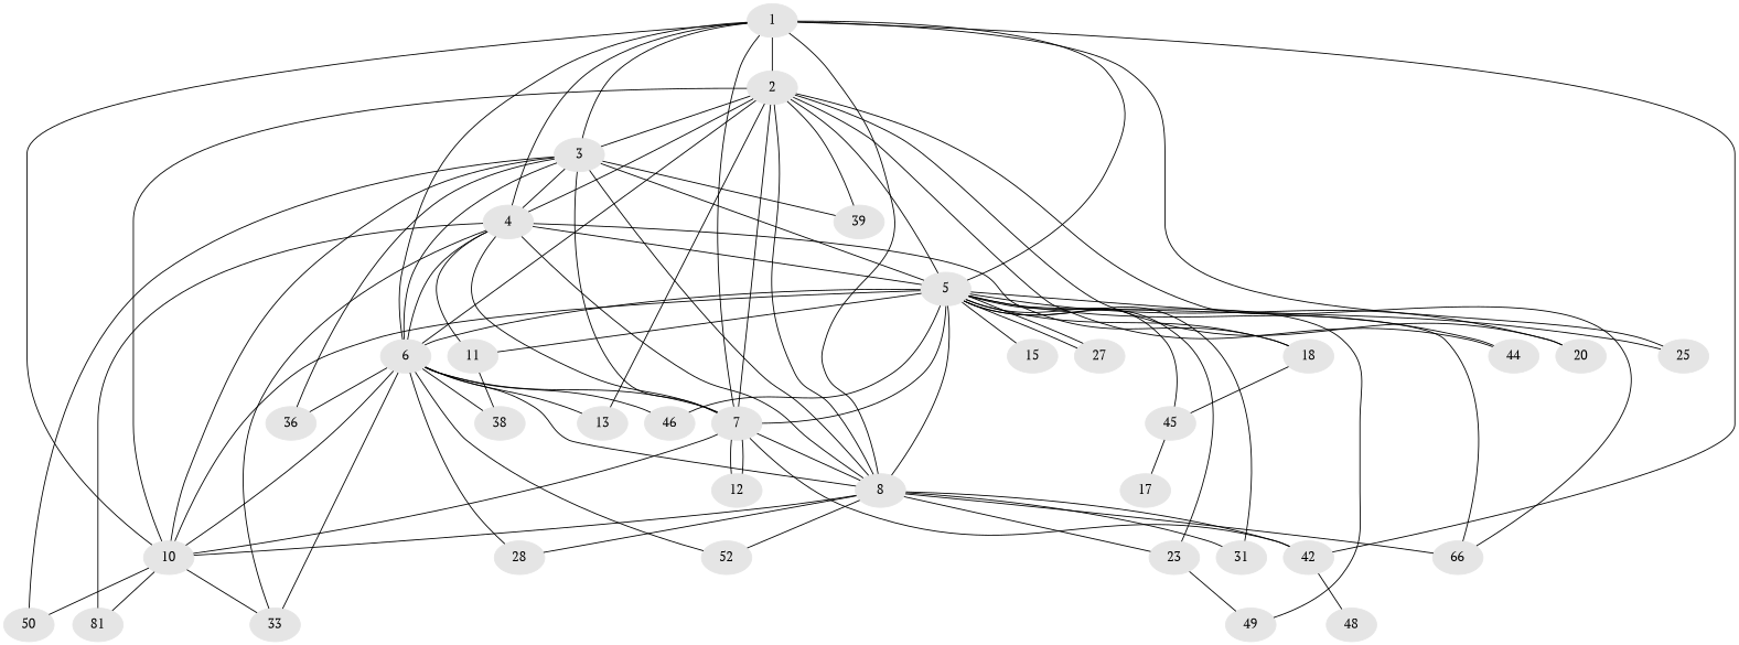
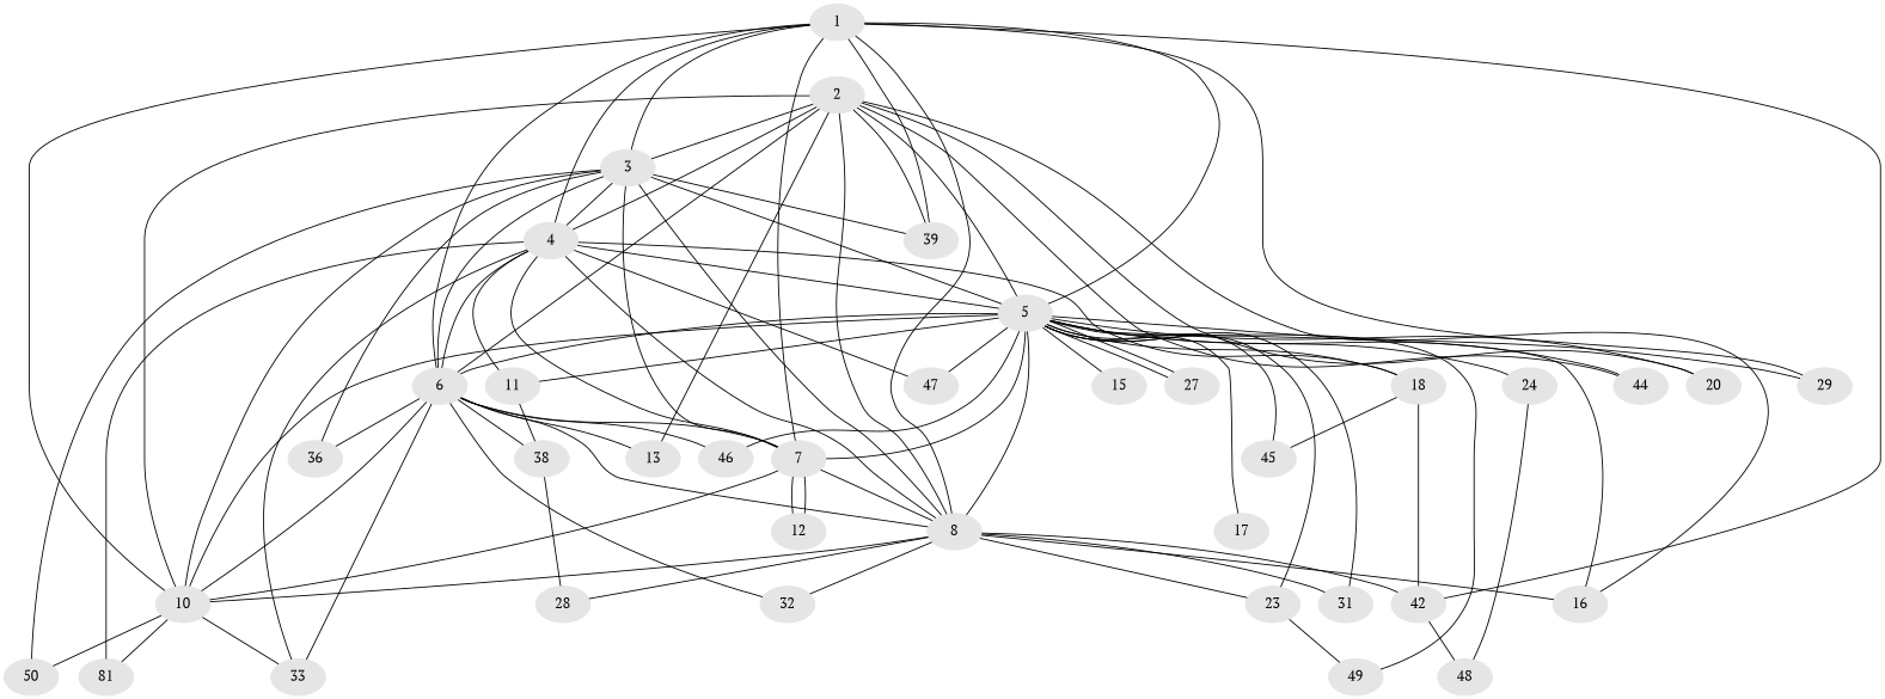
  graph {
    fontname="PT Serif"
    node [color=gray90 fontname="PT Serif" style=filled]
    edge [fontname="PT Serif"]
    1 [super="+52"]
    2 [super="+14"]
    3 [super="+34"]
    4 [super="+41"]
    5 [super="+9"]
    6 [super="+25"]
    7 [super="+19"]
    8 [super="+26"]
    10 [super="+37"]
-   29 [label=25]
+   29
    42 [super="+51"]
    13
-   16 [super="+22" label=66]
+   16 [super="+22"]
    20
    39
    44
    36
    50
    11
    18 [super="+40"]
    n21 [label=81]
+   47
    33
    15
    17
    23 [super="+30"]
+   24
    27
    31 [super="+43"]
    45
    46
    49
    28
-   32 [label=52]
+   32
    38
    12
    48
-   1 -- 2
+   1 -- 39
    1 -- 3
    1 -- 4
    1 -- 5 [weight=2]
    1 -- 6
    1 -- 7 [weight=2]
    1 -- 8
    1 -- 10
    1 -- 29
    1 -- 42
    2 -- 3
    2 -- 4
    2 -- 5 [weight=2]
    2 -- 6
-   2 -- 7
    2 -- 8
    2 -- 10 [weight=3]
    2 -- 13
    2 -- 16
    2 -- 20
    2 -- 39
    2 -- 44
    3 -- 4 [weight=2]
    3 -- 5 [weight=2]
    3 -- 6
    3 -- 7
    3 -- 8
    3 -- 10
    3 -- 39
    3 -- 36
    3 -- 50
    4 -- 5 [weight=2]
    4 -- 6
    4 -- 7
    4 -- 8
    4 -- 11
    4 -- 18 [weight=2]
    4 -- n21 [weight=2]
+   4 -- 47
    4 -- 33
    5 -- 6 [weight=3]
    5 -- 7 [weight=3]
    5 -- 8 [weight=2]
    5 -- 10 [weight=2]
    5 -- 29
    5 -- 16
    5 -- 20
    5 -- 44
    5 -- 11
    5 -- 18
+   5 -- 47
    5 -- 15
-   45 -- 17 [weight=2]
+   5 -- 17 [weight=2]
    5 -- 23 [weight=2]
+   5 -- 24 [weight=2]
    5 -- 27
    5 -- 27
    5 -- 31 [weight=2]
    5 -- 45
    5 -- 46
    5 -- 49
    6 -- 7
    6 -- 8
    6 -- 10
    6 -- 13
    6 -- 36
    6 -- 33
    6 -- 46
-   6 -- 28
+   38 -- 28
    6 -- 32
    6 -- 38
    7 -- 8
    7 -- 10
-   7 -- 42
+   18 -- 42
    7 -- 12
    7 -- 12
    8 -- 10
    8 -- 42
    8 -- 16 [weight=2]
    8 -- 23
    8 -- 31
    8 -- 28
    8 -- 32
    10 -- 50
    10 -- n21
    10 -- 33
    42 -- 48
    11 -- 38
    18 -- 45
    23 -- 49
+   24 -- 48
  }
